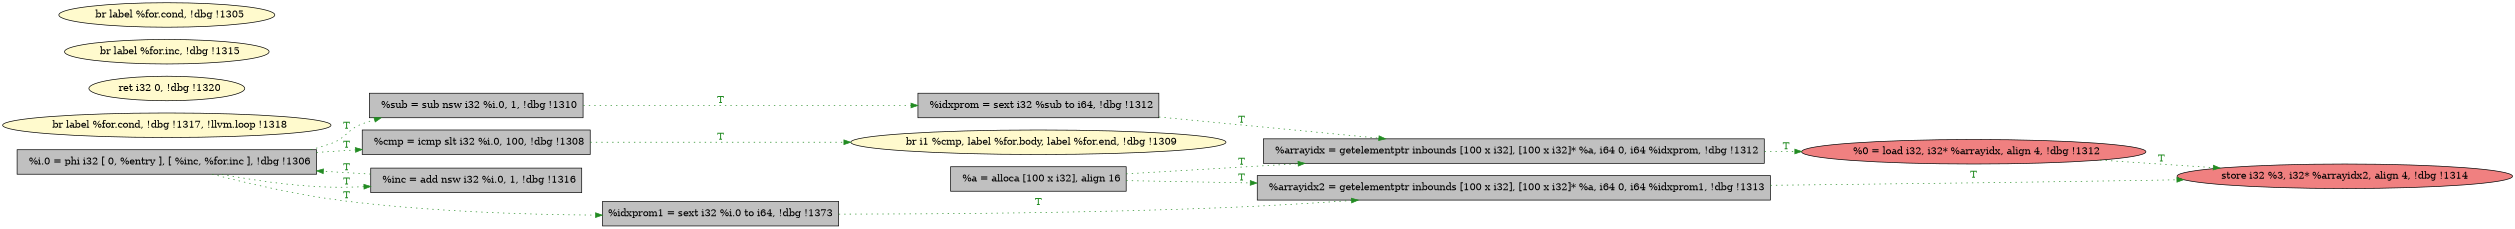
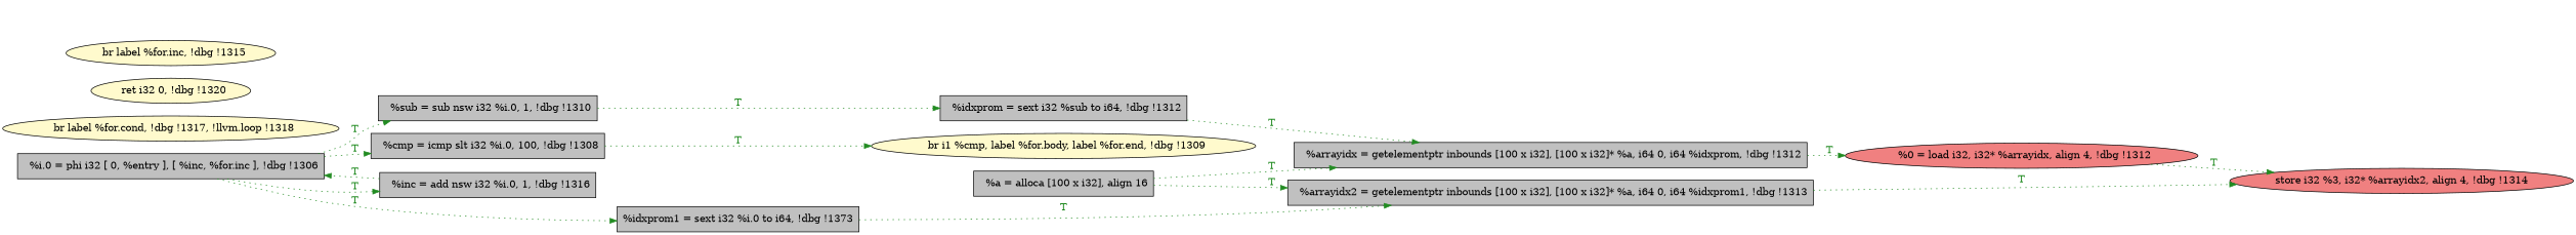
  digraph {
    rankdir=LR
    node [fillcolor=grey shape=rectangle style=filled]
    edge [color=forestgreen fontcolor=forestgreen style=dotted]
    n1 [label="  %sub = sub nsw i32 %i.0, 1, !dbg !1310"]
    n2 [label="  %idxprom = sext i32 %sub to i64, !dbg !1312"]
    n3 [label="  %arrayidx = getelementptr inbounds [100 x i32], [100 x i32]* %a, i64 0, i64 %idxprom, !dbg !1312"]
    n4 [fillcolor=lemonchiffon label="  br label %for.cond, !dbg !1317, !llvm.loop !1318" shape=ellipse]
    n5 [fillcolor=lemonchiffon label="  br i1 %cmp, label %for.body, label %for.end, !dbg !1309" shape=ellipse]
    n6 [label="  %cmp = icmp slt i32 %i.0, 100, !dbg !1308"]
    n7 [label="  %i.0 = phi i32 [ 0, %entry ], [ %inc, %for.inc ], !dbg !1306"]
    n8 [label="  %inc = add nsw i32 %i.0, 1, !dbg !1316"]
    n9 [label="%idxprom1 = sext i32 %i.0 to i64, !dbg !1373"]
    n10 [label="  %arrayidx2 = getelementptr inbounds [100 x i32], [100 x i32]* %a, i64 0, i64 %idxprom1, !dbg !1313"]
    n11 [fillcolor=lightcoral label="  %0 = load i32, i32* %arrayidx, align 4, !dbg !1312" shape=ellipse]
    n12 [fillcolor=lightcoral label="store i32 %3, i32* %arrayidx2, align 4, !dbg !1314" shape=ellipse]
    n13 [label="  %a = alloca [100 x i32], align 16"]
    n14 [fillcolor=lemonchiffon label="  ret i32 0, !dbg !1320" shape=ellipse]
    n15 [fillcolor=lemonchiffon label="  br label %for.inc, !dbg !1315" shape=ellipse]
-   n16 [fillcolor=lemonchiffon label="  br label %for.cond, !dbg !1305" shape=ellipse]
    n1 -> n2 [label=T]
    n2 -> n3 [label=T]
    n3 -> n11 [label=T]
    n6 -> n5 [label=T]
    n7 -> n1 [label=T]
    n7 -> n6 [label=T]
    n7 -> n8 [label=T]
    n7 -> n9 [label=T]
    n8 -> n7 [label=T]
    n9 -> n10 [label=T]
    n10 -> n12 [label=T]
    n11 -> n12 [label=T]
    n13 -> n3 [label=T]
    n13 -> n10 [label=T]
  }
